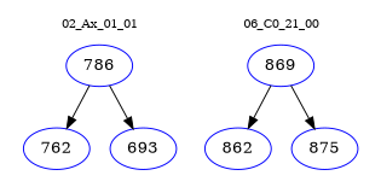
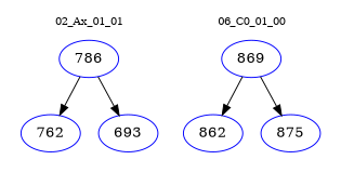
  digraph {
    node [color=blue]
    edge [color=black]
    n1 [label=786]
    n2 [label=762]
    n3 [label=693]
    n4 [label=869]
    n5 [label=862]
    n6 [label=875]
    subgraph cluster_1 {
      color=white
      fontsize=10
      label="02_Ax_01_01"
      n1
      n2
      n3
    }
    subgraph cluster_2 {
      color=white
      fontsize=10
-     label="06_C0_21_00"
+     label="06_C0_01_00"
      n4
      n5
      n6
    }
    n1 -> n2
    n1 -> n3
    n4 -> n5
    n4 -> n6
  }
